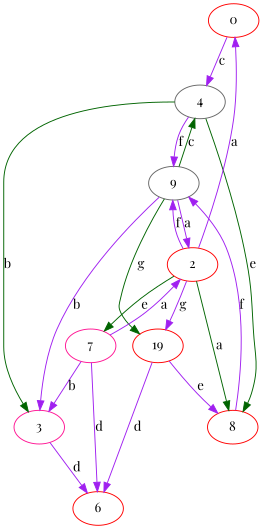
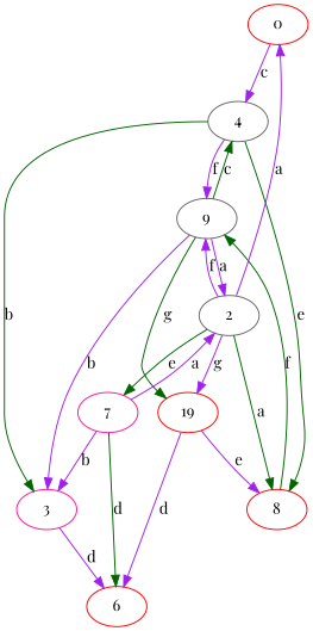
  strict digraph {
    fontname="Playfair Display"
    node [color=red fontname="Playfair Display"]
    edge [color=purple fontname="Playfair Display"]
    0
    4 [color=gray40]
    9 [color=gray40]
    3 [color=deeppink]
    8
-   2
+   2 [color=gray40]
    7 [color=deeppink]
    n8 [label=19]
    6
    0 -> 4 [label=c]
    4 -> 9 [label=f]
    4 -> 3 [color=darkgreen label=b]
    4 -> 8 [color=darkgreen label=e]
    9 -> 4 [color=darkgreen label=c]
    9 -> 3 [label=b]
    9 -> 2 [label=a]
    9 -> n8 [color=darkgreen label=g]
    3 -> 6 [label=d]
-   8 -> 9 [label=f]
+   8 -> 9 [color=darkgreen label=f]
    2 -> 0 [label=a]
    2 -> 9 [label=f]
    2 -> 8 [color=darkgreen label=a]
    2 -> 7 [color=darkgreen label=e]
    2 -> n8 [label=g]
    7 -> 3 [label=b]
    7 -> 2 [label=a]
-   7 -> 6 [label=d]
+   7 -> 6 [color=darkgreen label=d]
    n8 -> 8 [label=e]
    n8 -> 6 [label=d]
  }
